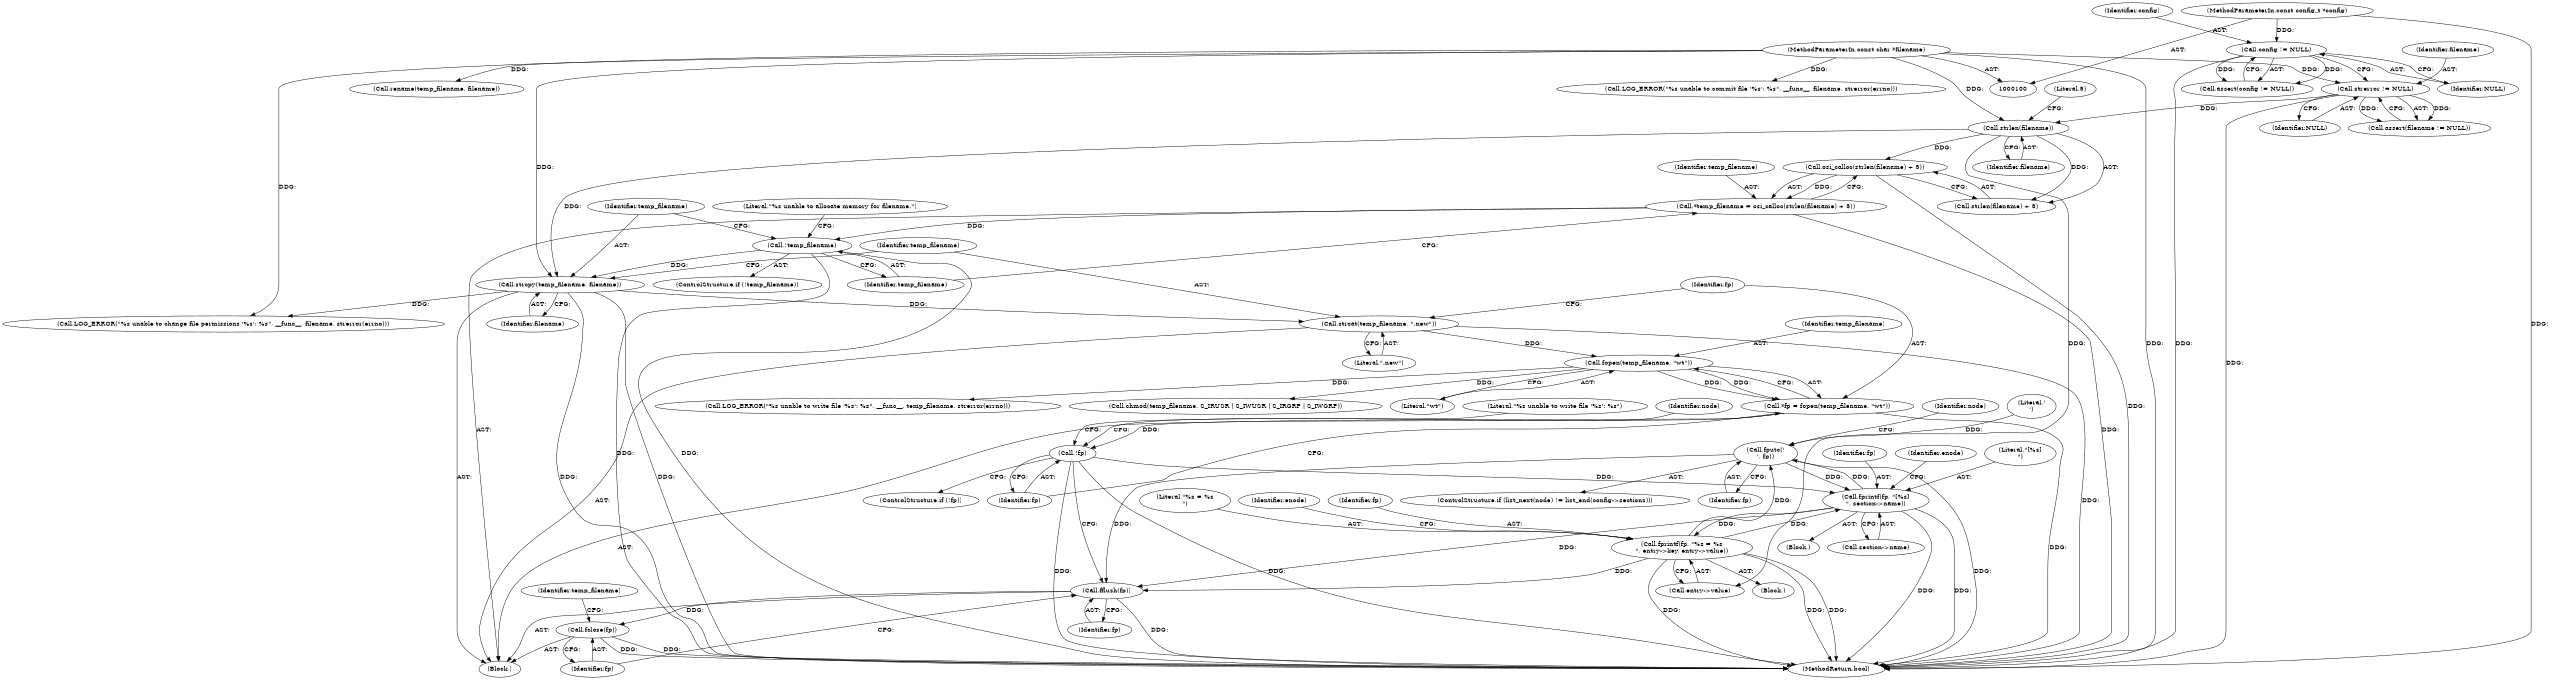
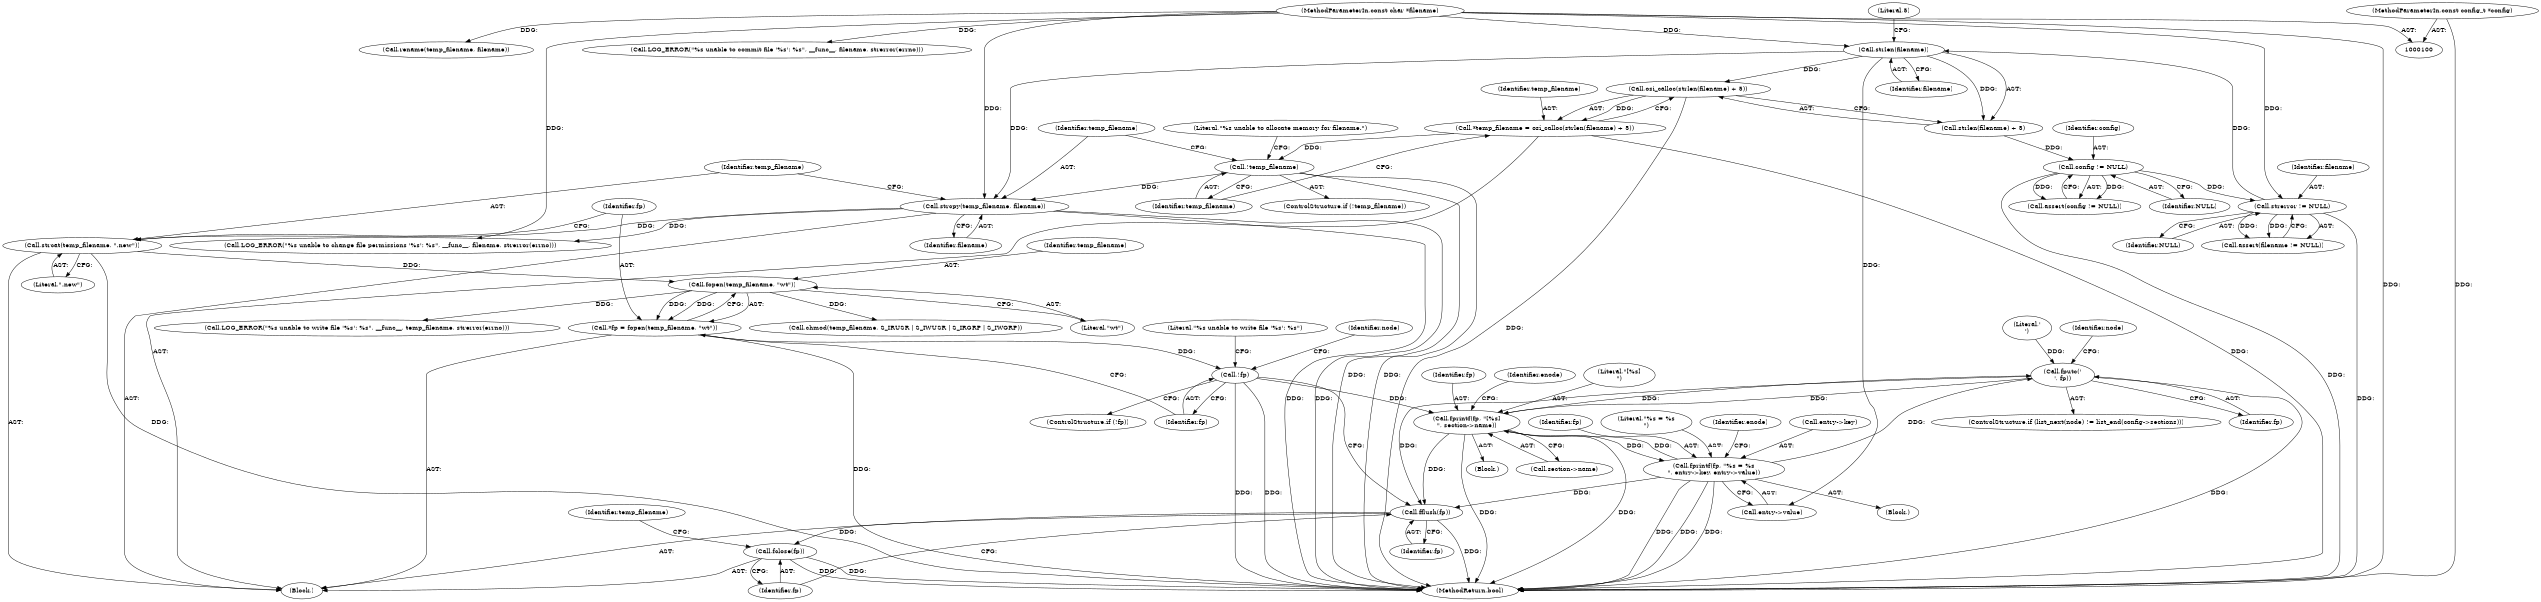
  digraph {
    n1 [label="(Call,fputc('\n', fp))"]
    n2 [label="(Call,fprintf(fp, \"[%s]\n\", section->name))"]
    n3 [label="(Call,fflush(fp))"]
    n4 [label="(Identifier,fp)"]
    n5 [label="(ControlStructure,if (list_next(node) != list_end(config->sections)))"]
    n6 [label="(MethodReturn,bool)"]
    n7 [label="(Call,fprintf(fp, \"%s = %s\n\", entry->key, entry->value))"]
    n8 [label="(Block,)"]
    n9 [label="(Call,section->name)"]
    n10 [label="(Block,)"]
    n11 [label="(Call,fclose(fp))"]
    n12 [label="(Identifier,fp)"]
    n13 [label="(Call,entry->value)"]
    n14 [label="(Block,)"]
    n15 [label="(Call,!fp)"]
    n16 [label="(ControlStructure,if (!fp))"]
    n17 [label="(Identifier,fp)"]
    n18 [label="(Call,*fp = fopen(temp_filename, \"wt\"))"]
    n19 [label="(Call,fopen(temp_filename, \"wt\"))"]
    n20 [label="(Call,LOG_ERROR(\"%s unable to write file '%s': %s\", __func__, temp_filename, strerror(errno)))"]
    n21 [label="(Call,chmod(temp_filename, S_IRUSR | S_IWUSR | S_IRGRP | S_IWGRP))"]
    n22 [label="(Literal,\"wt\")"]
    n23 [label="(Call,strcat(temp_filename, \".new\"))"]
    n24 [label="(Literal,\".new\")"]
    n25 [label="(Call,strcpy(temp_filename, filename))"]
    n26 [label="(Call,LOG_ERROR(\"%s unable to change file permissions '%s': %s\", __func__, filename, strerror(errno)))"]
    n27 [label="(Identifier,filename)"]
    n28 [label="(Call,rename(temp_filename, filename))"]
    n29 [label="(Call,!temp_filename)"]
    n30 [label="(Identifier,temp_filename)"]
    n31 [label="(ControlStructure,if (!temp_filename))"]
    n32 [label="(Call,*temp_filename = osi_calloc(strlen(filename) + 5))"]
    n33 [label="(Call,osi_calloc(strlen(filename) + 5))"]
    n34 [label="(Call,strlen(filename) + 5)"]
    n35 [label="(Call,strlen(filename))"]
    n36 [label="(Identifier,filename)"]
    n37 [label="(Call,strerror != NULL)"]
    n38 [label="(Identifier,NULL)"]
    n39 [label="(Call,assert(filename != NULL))"]
    n40 [label="(MethodParameterIn,const char *filename)"]
    n41 [label="(Call,LOG_ERROR(\"%s unable to commit file '%s': %s\", __func__, filename, strerror(errno)))"]
    1000100
    n43 [label="(Call,config != NULL)"]
    n44 [label="(Identifier,NULL)"]
    n45 [label="(Call,assert(config != NULL))"]
    n46 [label="(MethodParameterIn,const config_t *config)"]
    n47 [label="(Identifier,fp)"]
    n48 [label="(Identifier,enode)"]
    n49 [label="(Literal,5)"]
    n50 [label="(Literal,\"%s unable to write file '%s': %s\")"]
    n51 [label="(Identifier,node)"]
    n52 [label="(Identifier,fp)"]
    n53 [label="(Literal,'\n')"]
    n54 [label="(Identifier,enode)"]
    n55 [label="(Identifier,temp_filename)"]
+   n56 [label="(Call,entry->key)"]
    n57 [label="(Identifier,fp)"]
    n58 [label="(Identifier,temp_filename)"]
    n59 [label="(Identifier,filename)"]
    n60 [label="(Identifier,config)"]
    n61 [label="(Identifier,temp_filename)"]
    n62 [label="(Identifier,node)"]
    n63 [label="(Identifier,fp)"]
    n64 [label="(Identifier,temp_filename)"]
    n65 [label="(Literal,\"%s = %s\n\")"]
    n66 [label="(Literal,\"[%s]\n\")"]
    n67 [label="(Identifier,temp_filename)"]
    n68 [label="(Literal,\"%s unable to allocate memory for filename.\")"]
    n1 -> n2 [label="DDG: "]
    n1 -> n3 [label="DDG: "]
    n1 -> n4 [label="CFG: "]
    n1 -> n5 [label="AST: "]
    n1 -> n6 [label="DDG: "]
    n2 -> n1 [label="DDG: "]
    n2 -> n3 [label="DDG: "]
    n2 -> n6 [label="DDG: "]
    n2 -> n6 [label="DDG: "]
    n2 -> n7 [label="DDG: "]
    n2 -> n8 [label="AST: "]
    n2 -> n9 [label="CFG: "]
    n3 -> n6 [label="DDG: "]
    n3 -> n10 [label="AST: "]
    n3 -> n11 [label="DDG: "]
    n3 -> n12 [label="CFG: "]
    n4 -> n1 [label="AST: "]
    n7 -> n1 [label="DDG: "]
    n7 -> n2 [label="DDG: "]
    n7 -> n3 [label="DDG: "]
    n7 -> n6 [label="DDG: "]
    n7 -> n6 [label="DDG: "]
    n7 -> n6 [label="DDG: "]
    n7 -> n13 [label="CFG: "]
    n7 -> n14 [label="AST: "]
    n9 -> n2 [label="AST: "]
    n11 -> n6 [label="DDG: "]
    n11 -> n6 [label="DDG: "]
    n11 -> n10 [label="AST: "]
    n11 -> n47 [label="CFG: "]
    n12 -> n3 [label="AST: "]
    n13 -> n7 [label="AST: "]
    n15 -> n2 [label="DDG: "]
    n15 -> n3 [label="CFG: "]
    n15 -> n6 [label="DDG: "]
    n15 -> n6 [label="DDG: "]
    n15 -> n16 [label="CFG: "]
    n15 -> n17 [label="CFG: "]
    n17 -> n15 [label="AST: "]
    n17 -> n18 [label="CFG: "]
    n18 -> n6 [label="DDG: "]
    n18 -> n10 [label="AST: "]
    n18 -> n15 [label="DDG: "]
    n18 -> n19 [label="CFG: "]
    n19 -> n18 [label="AST: "]
    n19 -> n18 [label="DDG: "]
    n19 -> n18 [label="DDG: "]
    n19 -> n20 [label="DDG: "]
    n19 -> n21 [label="DDG: "]
    n19 -> n22 [label="CFG: "]
    n22 -> n19 [label="AST: "]
    n23 -> n6 [label="DDG: "]
    n23 -> n10 [label="AST: "]
    n23 -> n19 [label="DDG: "]
    n23 -> n24 [label="CFG: "]
    n24 -> n23 [label="AST: "]
    n25 -> n6 [label="DDG: "]
    n25 -> n6 [label="DDG: "]
    n25 -> n10 [label="AST: "]
    n25 -> n23 [label="DDG: "]
    n25 -> n26 [label="DDG: "]
    n25 -> n27 [label="CFG: "]
    n27 -> n25 [label="AST: "]
    n29 -> n6 [label="DDG: "]
    n29 -> n6 [label="DDG: "]
    n29 -> n25 [label="DDG: "]
    n29 -> n30 [label="CFG: "]
    n29 -> n31 [label="AST: "]
    n30 -> n29 [label="AST: "]
    n30 -> n32 [label="CFG: "]
    n32 -> n6 [label="DDG: "]
    n32 -> n10 [label="AST: "]
    n32 -> n29 [label="DDG: "]
    n32 -> n33 [label="CFG: "]
    n33 -> n6 [label="DDG: "]
    n33 -> n32 [label="AST: "]
    n33 -> n32 [label="DDG: "]
    n33 -> n34 [label="CFG: "]
    n34 -> n33 [label="AST: "]
    n35 -> n13 [label="DDG: "]
    n35 -> n25 [label="DDG: "]
    n35 -> n33 [label="DDG: "]
    n35 -> n34 [label="AST: "]
    n35 -> n34 [label="DDG: "]
    n35 -> n36 [label="CFG: "]
    n36 -> n35 [label="AST: "]
    n37 -> n6 [label="DDG: "]
    n37 -> n35 [label="DDG: "]
    n37 -> n38 [label="CFG: "]
    n37 -> n39 [label="AST: "]
    n37 -> n39 [label="DDG: "]
    n37 -> n39 [label="DDG: "]
    n38 -> n37 [label="AST: "]
    n39 -> n37 [label="CFG: "]
    n40 -> n6 [label="DDG: "]
    n40 -> n25 [label="DDG: "]
    n40 -> n26 [label="DDG: "]
    n40 -> n28 [label="DDG: "]
    n40 -> n35 [label="DDG: "]
    n40 -> n37 [label="DDG: "]
    n40 -> n41 [label="DDG: "]
    n40 -> 1000100 [label="AST: "]
    n43 -> n6 [label="DDG: "]
-   n43 -> n37 [label="CFG: "]
+   n43 -> n37 [label="DDG: "]
    n43 -> n44 [label="CFG: "]
    n43 -> n45 [label="AST: "]
    n43 -> n45 [label="DDG: "]
    n43 -> n45 [label="DDG: "]
    n44 -> n43 [label="AST: "]
    n45 -> n43 [label="CFG: "]
    n46 -> n6 [label="DDG: "]
    n46 -> 1000100 [label="AST: "]
-   n46 -> n43 [label="DDG: "]
+   n34 -> n43 [label="DDG: "]
    n47 -> n3 [label="CFG: "]
    n47 -> n11 [label="AST: "]
    n48 -> n7 [label="CFG: "]
    n49 -> n35 [label="CFG: "]
    n50 -> n15 [label="CFG: "]
    n51 -> n15 [label="CFG: "]
    n52 -> n2 [label="AST: "]
    n53 -> n1 [label="DDG: "]
    n54 -> n2 [label="CFG: "]
    n55 -> n32 [label="AST: "]
+   n56 -> n7 [label="AST: "]
    n57 -> n7 [label="AST: "]
    n58 -> n11 [label="CFG: "]
    n59 -> n37 [label="AST: "]
    n60 -> n43 [label="AST: "]
    n61 -> n23 [label="AST: "]
    n61 -> n25 [label="CFG: "]
    n62 -> n1 [label="CFG: "]
    n63 -> n18 [label="AST: "]
    n63 -> n23 [label="CFG: "]
    n64 -> n25 [label="AST: "]
    n64 -> n29 [label="CFG: "]
    n65 -> n7 [label="AST: "]
    n66 -> n2 [label="AST: "]
    n67 -> n19 [label="AST: "]
    n68 -> n29 [label="CFG: "]
  }
